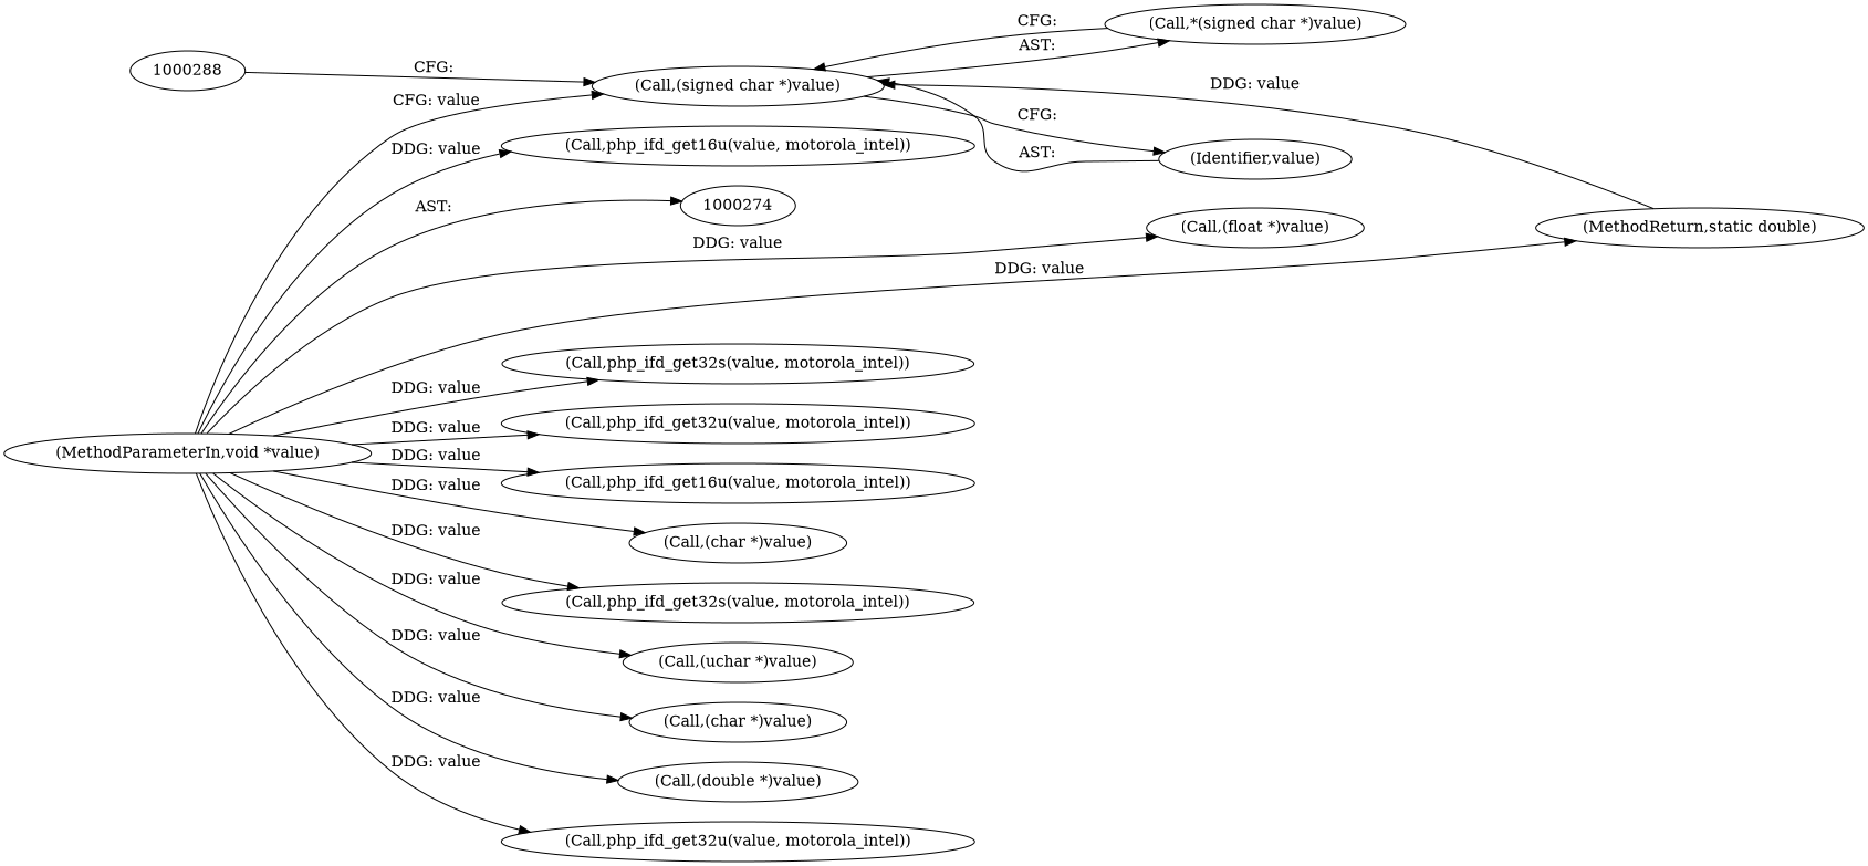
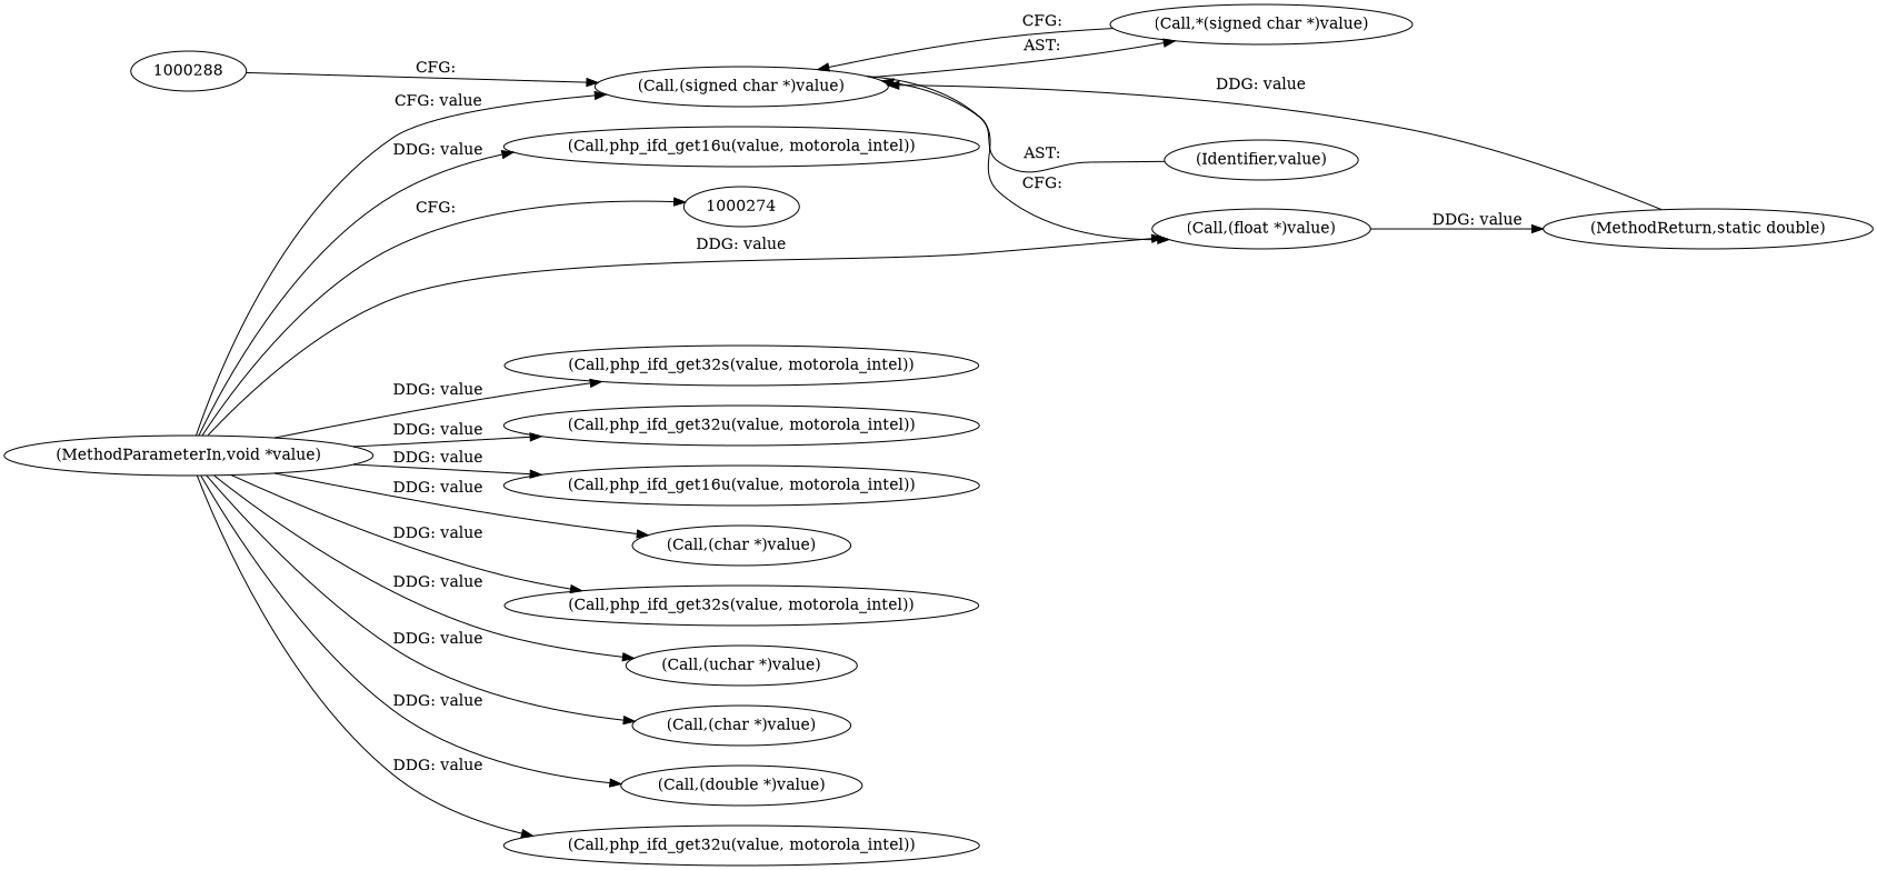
  digraph {
    rankdir=LR
    n1 [label="(Call,(signed char *)value)"]
    n2 [label="(Identifier,value)"]
    n3 [label="(Call,*(signed char *)value)"]
    n4 [label="(MethodReturn,static double)"]
    n5 [label="(MethodParameterIn,void *value)"]
    n6 [label="(Call,php_ifd_get32s(value, motorola_intel))"]
    n7 [label="(Call,php_ifd_get32u(value, motorola_intel))"]
    n8 [label="(Call,php_ifd_get16u(value, motorola_intel))"]
    n9 [label="(Call,(float *)value)"]
    n10 [label="(Call,(char *)value)"]
    n11 [label="(Call,php_ifd_get32s(value, motorola_intel))"]
    n12 [label="(Call,(uchar *)value)"]
    n13 [label="(Call,(char *)value)"]
    n14 [label="(Call,(double *)value)"]
    n15 [label="(Call,php_ifd_get32u(value, motorola_intel))"]
    n16 [label="(Call,php_ifd_get16u(value, motorola_intel))"]
    1000274
    1000288
-   n1 -> n2 [label="CFG: "]
+   n1 -> n9 [label="CFG: "]
    n1 -> n3 [label="AST: "]
    n2 -> n1 [label="AST: "]
    n3 -> n1 [label="CFG: "]
    n4 -> n1 [label="DDG: value"]
    n5 -> n1 [label="CFG: value"]
-   n5 -> n4 [label="DDG: value"]
+   n9 -> n4 [label="DDG: value"]
    n5 -> n6 [label="DDG: value"]
    n5 -> n7 [label="DDG: value"]
    n5 -> n8 [label="DDG: value"]
    n5 -> n9 [label="DDG: value"]
    n5 -> n10 [label="DDG: value"]
    n5 -> n11 [label="DDG: value"]
    n5 -> n12 [label="DDG: value"]
    n5 -> n13 [label="DDG: value"]
    n5 -> n14 [label="DDG: value"]
    n5 -> n15 [label="DDG: value"]
    n5 -> n16 [label="DDG: value"]
-   n5 -> 1000274 [label="AST: "]
+   n5 -> 1000274 [label="CFG: "]
    1000288 -> n1 [label="CFG: "]
  }
